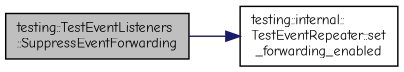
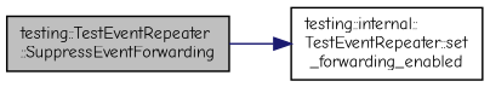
  digraph {
    rankdir=LR
    fontname="Comic Neue"
    node [color=black fontname="Comic Neue" fontsize=10 shape=record]
-   n1 [fillcolor=grey75 fontcolor=black height=0.2 label="testing::TestEventListeners\l::SuppressEventForwarding" style=filled width=0.4]
+   n1 [fillcolor=grey75 fontcolor=black height=0.2 label="testing::TestEventRepeater\l::SuppressEventForwarding" style=filled width=0.4]
    n2 [height=0.2 label="testing::internal::\lTestEventRepeater::set\l_forwarding_enabled" width=0.4]
    n1 -> n2 [color=midnightblue fontname="Comic Neue" fontsize=10 labelfontname=Helvetica labelfontsize=10 style=solid]
  }
